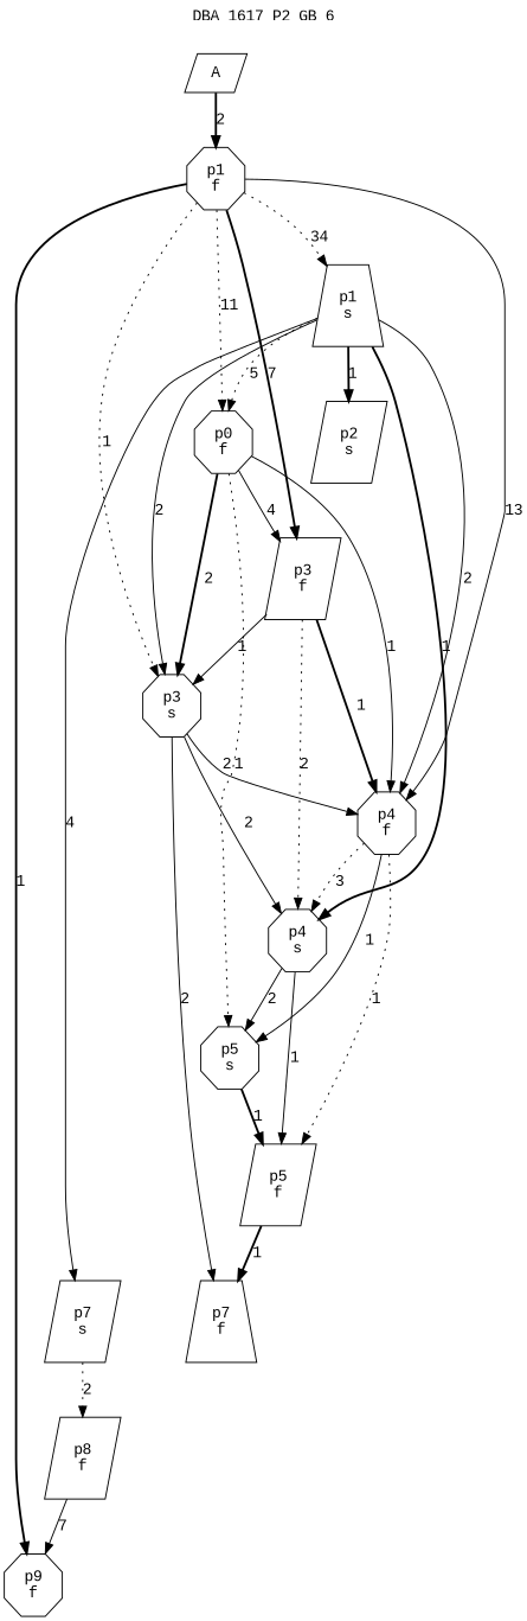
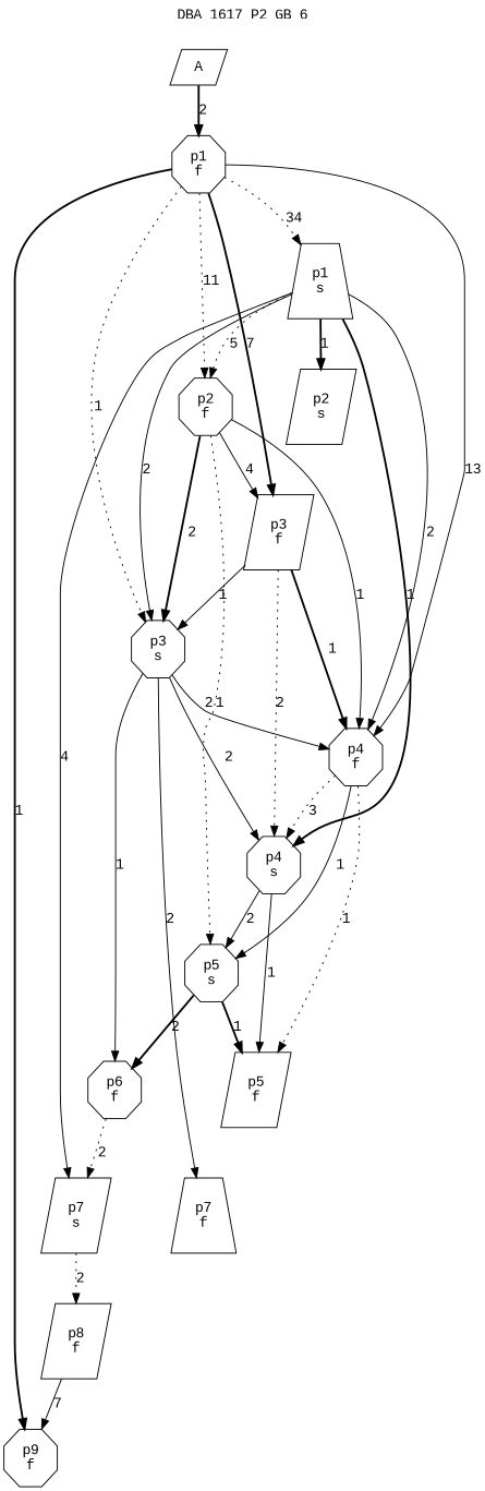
  digraph {
    fontname="Liberation Mono"
    label=" DBA 1617 P2 GB 6 "
    labelloc=tl
    rankdir=TB
    node [fontname="Liberation Mono" shape=octagon]
    edge [fontname="Liberation Mono" style=solid]
    n1 [label=A shape=parallelogram]
    n2 [label="p1\nf"]
    n3 [label="p1\ns" shape=trapezium]
-   n4 [label="p0\nf"]
+   n4 [label="p2\nf"]
    n5 [label="p3\nf" shape=parallelogram]
    n6 [label="p3\ns"]
    n7 [label="p4\nf"]
    n8 [label="p9\nf"]
    n9 [label="p4\ns"]
    n10 [label="p7\ns" shape=parallelogram]
    n11 [label="p2\ns" shape=parallelogram]
    n12 [label="p5\ns"]
+   n13 [label="p6\nf"]
    n14 [label="p7\nf" shape=trapezium]
    n15 [label="p5\nf" shape=parallelogram]
    n16 [label="p8\nf" shape=parallelogram]
    n1 -> n2 [label=2 style=bold]
    n2 -> n3 [label=34 style=dotted]
    n2 -> n4 [label=11 style=dotted]
    n2 -> n5 [label=7 style=bold]
    n2 -> n6 [label=1 style=dotted]
    n2 -> n7 [label=13]
    n2 -> n8 [label=1 style=bold]
    n3 -> n4 [label=5 style=dotted]
    n3 -> n6 [label=2]
    n3 -> n7 [label=2]
    n3 -> n9 [label=1 style=bold]
    n3 -> n10 [label=4]
    n3 -> n11 [label=1 style=bold]
    n4 -> n5 [label=4]
    n4 -> n6 [label=2 style=bold]
    n4 -> n7 [label=1]
    n4 -> n12 [label=1 style=dotted]
    n5 -> n6 [label=1]
    n5 -> n7 [label=1 style=bold]
    n5 -> n9 [label=2 style=dotted]
    n6 -> n7 [label=2]
    n6 -> n9 [label=2]
+   n6 -> n13 [label=1]
    n6 -> n14 [label=2]
    n7 -> n9 [label=3 style=dotted]
    n7 -> n12 [label=1]
    n7 -> n15 [label=1 style=dotted]
    n9 -> n12 [label=2]
    n9 -> n15 [label=1]
    n10 -> n16 [label=2 style=dotted]
+   n12 -> n13 [label=2 style=bold]
    n12 -> n15 [label=1 style=bold]
-   n15 -> n14 [label=1 style=bold]
+   n13 -> n10 [label=2 style=dotted]
    n16 -> n8 [label=7]
  }
